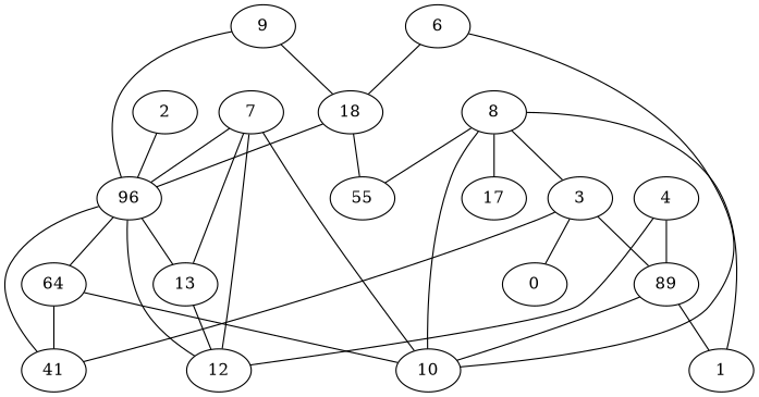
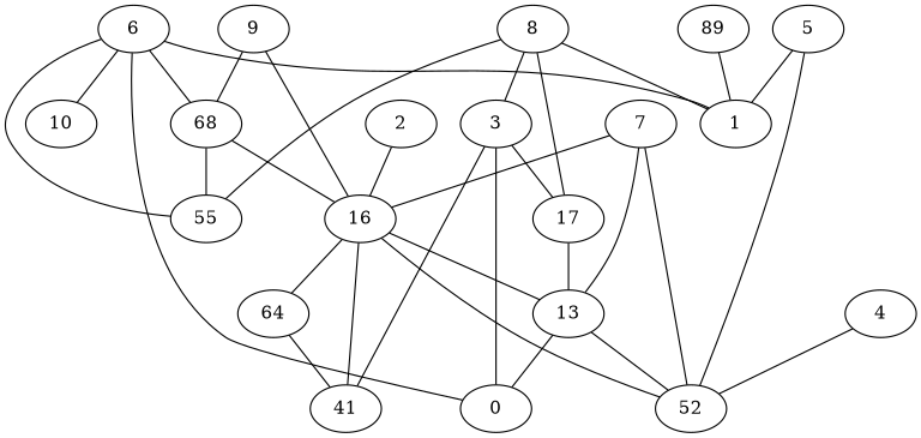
  digraph {
    edge [color=black dir=none]
-   18
+   18 [label=68]
    n2 [label=55]
-   16 [label=96]
+   16
    n4 [label=41]
    n5 [label=64]
-   12
+   12 [label=52]
    3
    n8 [label=89]
    0
    1
    10
+   5
    9
    2
    13
    6
    8
    4
    17
    7
    subgraph sub_1 {
      18
      n2
      16
      n4
      n5
      12
      3
      n8
      0
      1
      10
+     5
      9
      2
      13
      6
      8
      4
      17
      7
    }
    18 -> n2
    18 -> 16
    16 -> n4
    16 -> n5
    16 -> 12
    16 -> 13
    n5 -> n4
-   n5 -> 10
    3 -> n4
-   3 -> n8
+   3 -> 17
    3 -> 0
    n8 -> 1
-   n8 -> 10
+   5 -> 12
+   5 -> 1
    9 -> 18
    9 -> 16
    2 -> 16
    13 -> 12
+   13 -> 0
    6 -> 18
+   6 -> n2
+   6 -> 0
+   6 -> 1
    6 -> 10
    8 -> n2
    8 -> 3
    8 -> 1
-   8 -> 10
    8 -> 17
    4 -> 12
-   4 -> n8
+   17 -> 13
    7 -> 16
    7 -> 12
-   7 -> 10
    7 -> 13
  }
